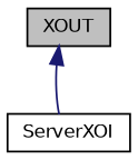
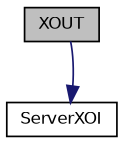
  digraph {
    node [color=black fontname=Helvetica fontsize=10 shape=record style=filled]
    n1 [fillcolor=grey75 fontcolor=black height=0.2 label=XOUT width=0.4]
    n2 [fillcolor=white height=0.2 label=ServerXOI width=0.4]
-   n1 -> n2 [color=midnightblue dir=back fontname=Helvetica fontsize=10 labelfontname=Helvetica labelfontsize=10 style=solid]
+   n2 -> n1 [color=midnightblue dir=back fontname=Helvetica fontsize=10 labelfontname=Helvetica labelfontsize=10 style=solid]
  }
